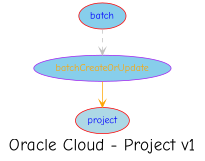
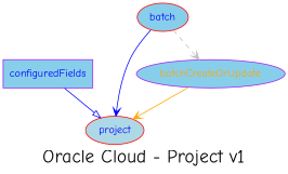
  digraph {
    fontname="Comic Neue"
    fontsize=24
    label="Oracle Cloud - Project v1"
    splines=true
    node [color=red fillcolor=skyblue fontcolor=blue fontname="Comic Neue" shape=ellipse style=filled]
    edge [arrowhead=vee arrowtail=none color=blue fontcolor=blue fontname="Comic Neue"]
    project [fillcolor=lightblue]
+   configuredFields [color=purple shape=box]
    batch
    batchCreateOrUpdate [color=purple fontcolor=orange]
+   configuredFields -> project [arrowhead=onormal]
+   batch -> project
    batch -> batchCreateOrUpdate [color=grey fontcolor=grey style=dashed]
    batchCreateOrUpdate -> project [color=orange fontcolor=orange]
  }
